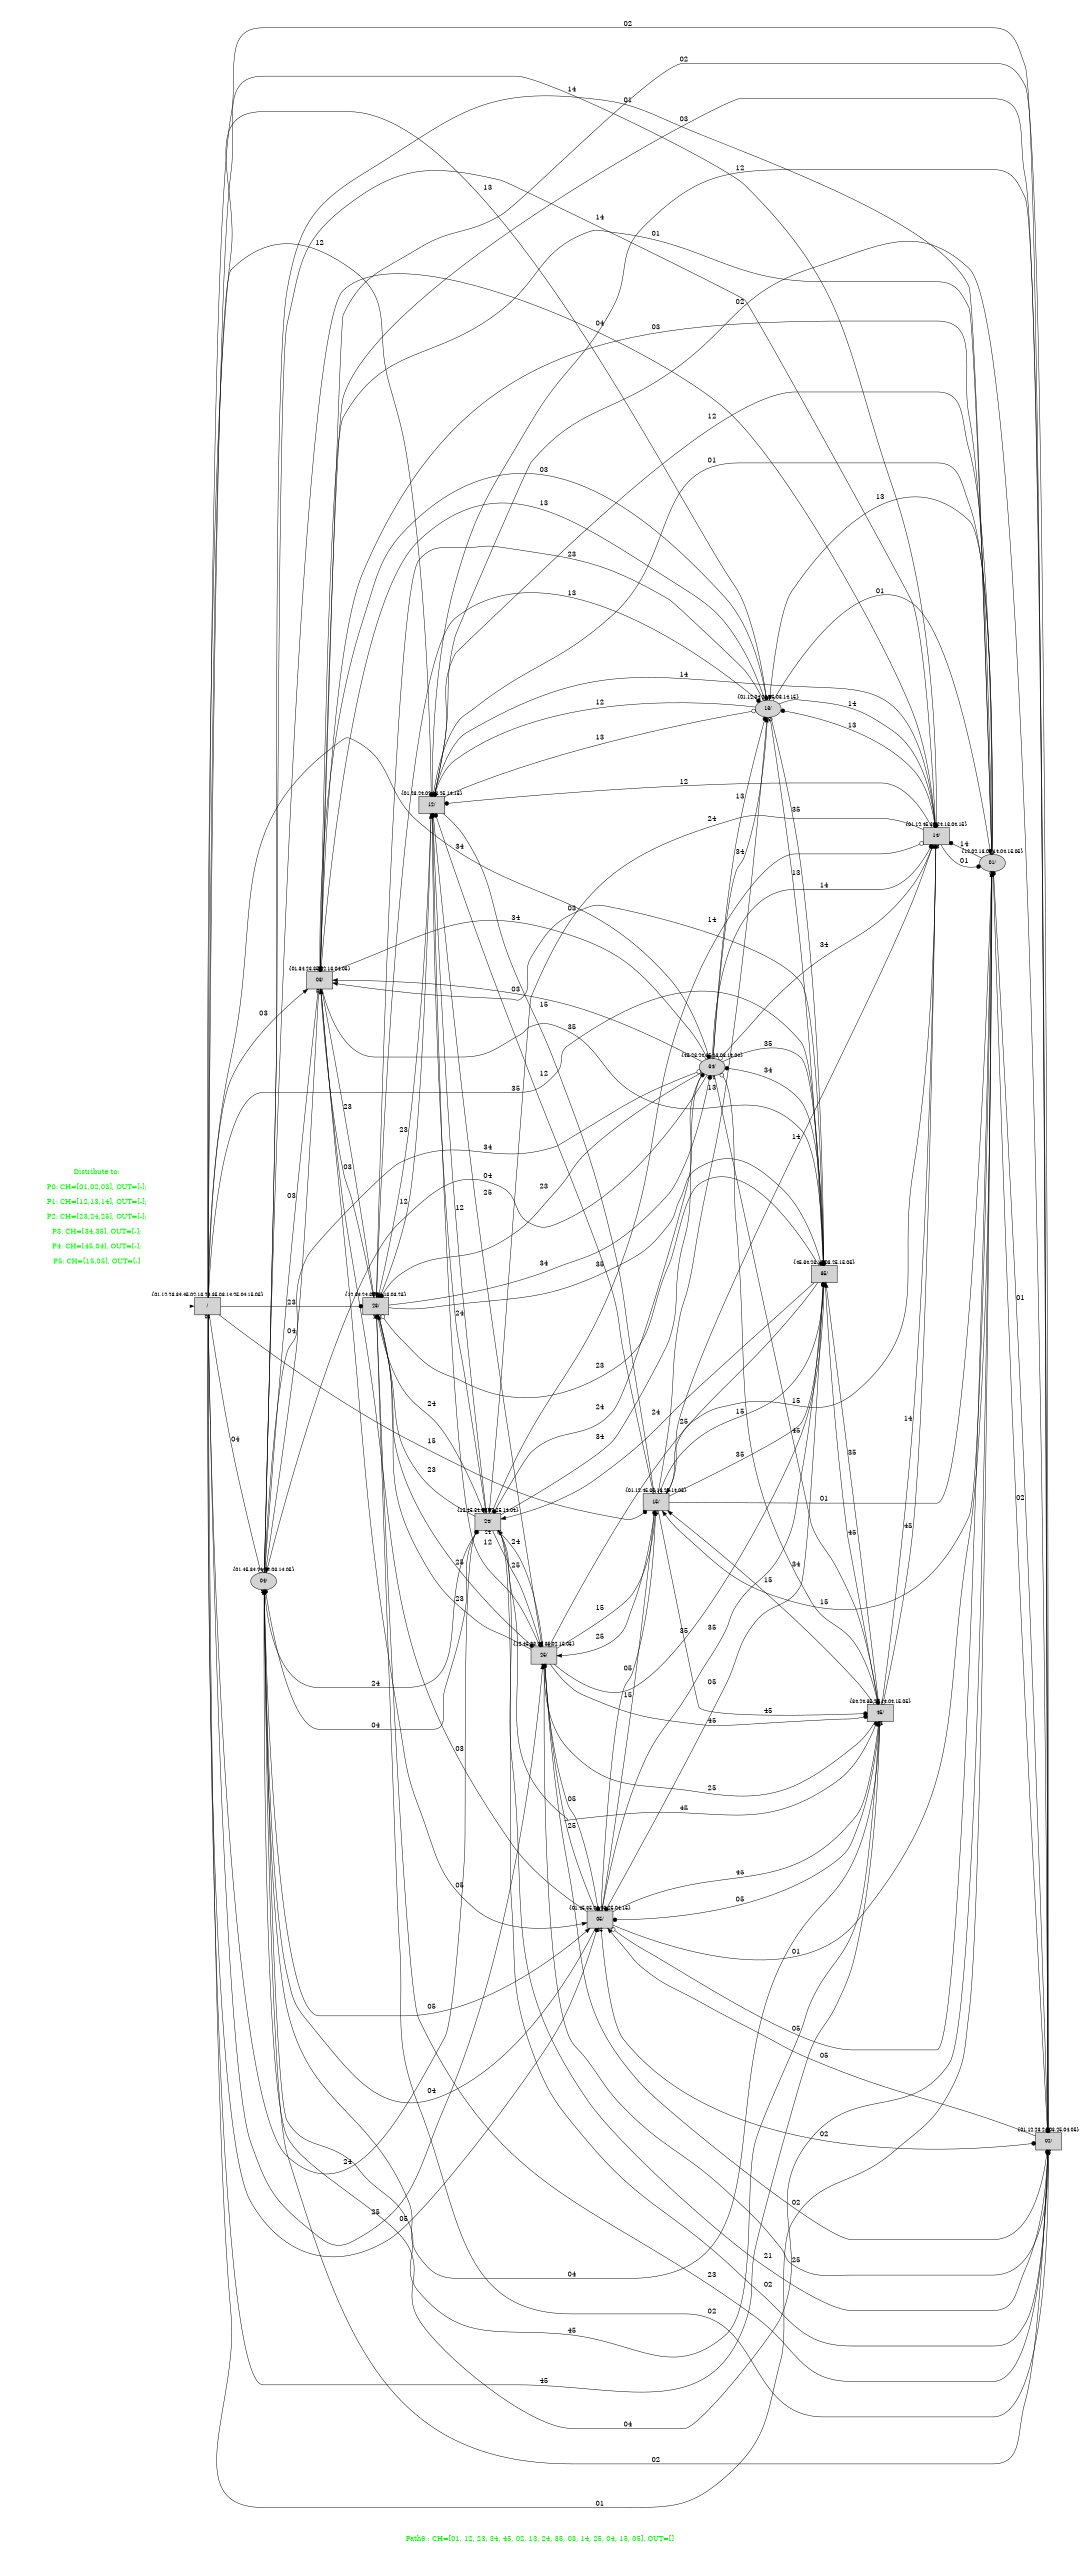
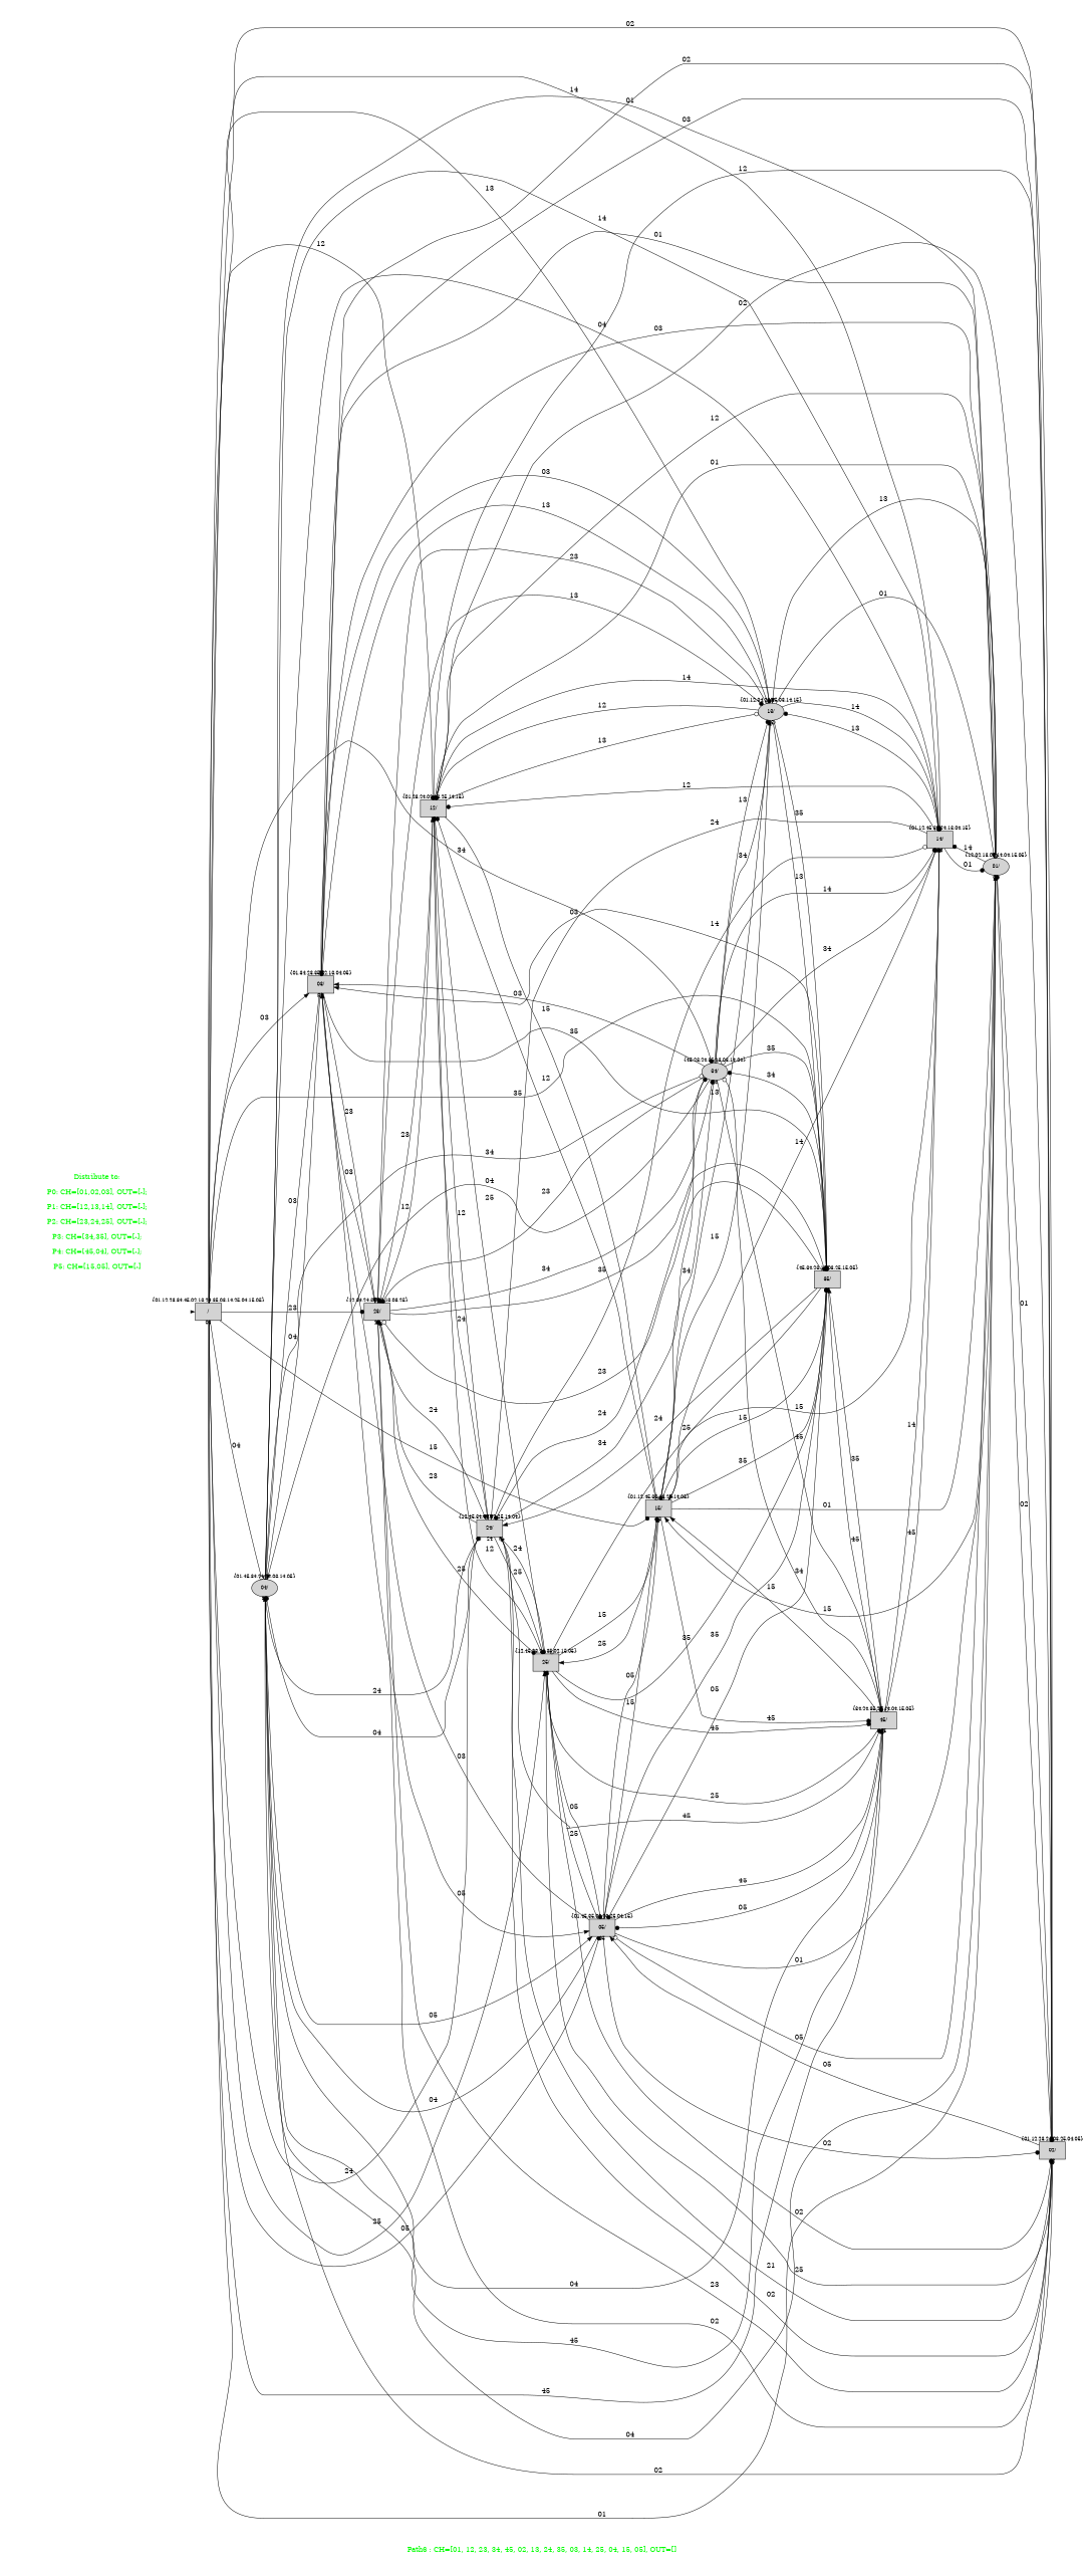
  digraph {
    fontcolor=green
    fontsize=14
    label="\nPath6 : CH=[01, 12, 23, 34, 45, 02, 13, 24, 35, 03, 14, 25, 04, 15, 05], OUT=[] "
    nodesep=0.5
    rankdir=LR
    ranksep=0.6
    node [fixedsize=true fontsize=10 shape=box style=filled]
    edge [arrowhead=dot]
    init [shape=point style=invis]
    n2 [label="{01,12,23,34,45,02,13,24,35,03,14,25,04,15,05}\n\n/\n\n06"]
    n3 [label="{01,45,34,24,02,03,14,05}\n\n04/\n\n04" shape=ellipse]
    n4 [label="{01,34,23,35,02,13,04,05}\n\n03/\n\n03"]
    n5 [label="{45,23,24,35,13,03,14,04}\n\n34/\n\n34" shape=ellipse]
    n6 [label="{01,45,35,02,03,25,04,15}\n\n05/\n\n05"]
    n7 [label="{34,24,35,25,14,04,15,05}\n\n45/\n\n45"]
    n8 [label="{12,45,34,23,02,25,14,04}\n\n24/\n\n24"]
    n9 [label="{01,12,45,34,24,13,04,15}\n\n14/\n\n14"]
    n10 [label="{12,02,13,03,14,04,15,05}\n\n01/\n\n01" shape=ellipse]
    n11 [label="{01,12,23,24,03,25,04,05}\n\n02/\n\n02"]
    n12 [label="{45,34,23,13,03,25,15,05}\n\n35/\n\n35"]
    n13 [label="{01,12,34,23,35,03,14,15}\n\n13/\n\n13" shape=ellipse]
    n14 [label="{12,34,24,35,02,13,03,25}\n\n23/\n\n23"]
    n15 [label="{12,45,23,24,35,02,15,05}\n\n25/\n\n25"]
    n16 [label="{01,12,45,35,13,25,14,05}\n\n15/\n\n15"]
    n17 [label="{01,23,24,02,13,25,14,15}\n\n12/\n\n12"]
    n18 [fixedsize=false fontcolor=green fontsize=14 label="Distribute to:\n\nP0: CH=[01,02,03], OUT=[-];\n\nP1: CH=[12,13,14], OUT=[-];\n\nP2: CH=[23,24,25], OUT=[-];\n\nP3: CH=[34,35], OUT=[-];\n\nP4: CH=[45,04], OUT=[-];\n\nP5: CH=[15,05], OUT=[-]" peripheries=0 shape=ellipse style=""]
    init -> n2 [arrowhead=normal penwidth=0]
    n2 -> n3 [arrowhead=odot label=04]
    n2 -> n4 [arrowhead=normal label=03]
    n2 -> n5 [label=34]
    n2 -> n6 [label=05]
    n2 -> n7 [arrowhead=odot label=45]
    n2 -> n8 [label=24]
    n2 -> n9 [label=14]
    n2 -> n10 [arrowhead=odot label=01]
    n2 -> n11 [label=02]
    n2 -> n12 [label=35]
    n2 -> n13 [label=13]
    n2 -> n14 [label=23]
    n2 -> n15 [arrowhead=normal label=25]
    n2 -> n16 [label=15]
    n2 -> n17 [label=12]
    n3 -> n4 [arrowhead=odot label=03]
    n3 -> n5 [arrowhead=odot label=34]
    n3 -> n6 [arrowhead=normal label=05]
    n3 -> n7 [arrowhead=odot label=45]
    n3 -> n8 [arrowhead=odot label=24]
    n3 -> n9 [label=14]
    n3 -> n10 [arrowhead=odot label=01]
    n3 -> n11 [arrowhead=odot label=02]
    n4 -> n3 [arrowhead=odot label=04]
-   n4 -> n5 [arrowhead=odot label=34]
+   n16 -> n5 [arrowhead=odot label=34]
    n4 -> n6 [arrowhead=normal label=05]
    n4 -> n10 [arrowhead=odot label=01]
    n4 -> n11 [label=02]
    n4 -> n12 [arrowhead=odot label=35]
    n4 -> n13 [arrowhead=odot label=13]
    n4 -> n14 [arrowhead=normal label=23]
    n5 -> n3 [arrowhead=normal label=04]
    n5 -> n4 [arrowhead=normal label=03]
    n5 -> n7 [arrowhead=normal label=45]
    n5 -> n8 [label=24]
    n5 -> n9 [label=14]
    n5 -> n12 [label=35]
    n5 -> n13 [label=13]
    n5 -> n14 [label=23]
    n6 -> n3 [arrowhead=odot label=04]
    n6 -> n4 [arrowhead=normal label=03]
    n6 -> n7 [arrowhead=normal label=45]
    n6 -> n10 [arrowhead=normal label=01]
    n6 -> n11 [label=02]
    n6 -> n12 [label=35]
    n6 -> n15 [arrowhead=odot label=25]
    n6 -> n16 [label=15]
    n7 -> n3 [label=04]
    n7 -> n5 [arrowhead=odot label=34]
    n7 -> n6 [label=05]
    n7 -> n9 [label=14]
    n7 -> n12 [arrowhead=normal label=35]
    n7 -> n15 [label=25]
    n7 -> n16 [arrowhead=normal label=15]
    n8 -> n3 [label=04]
    n8 -> n5 [label=34]
    n8 -> n7 [label=45]
    n8 -> n9 [arrowhead=odot label=14]
    n8 -> n11 [label=02]
    n8 -> n14 [arrowhead=normal label=23]
    n8 -> n15 [label=25]
    n8 -> n17 [label=12]
    n9 -> n3 [arrowhead=odot label=04]
    n9 -> n5 [arrowhead=odot label=34]
    n9 -> n7 [arrowhead=odot label=45]
    n9 -> n8 [arrowhead=normal label=24]
    n9 -> n10 [label=01]
    n9 -> n13 [label=13]
    n9 -> n16 [arrowhead=normal label=15]
    n9 -> n17 [label=12]
    n10 -> n3 [arrowhead=normal label=04]
    n10 -> n4 [label=03]
    n10 -> n6 [arrowhead=odot label=05]
    n10 -> n9 [label=14]
    n10 -> n11 [arrowhead=odot label=02]
    n10 -> n13 [arrowhead=normal label=13]
    n10 -> n16 [arrowhead=normal label=15]
    n10 -> n17 [label=12]
    n11 -> n4 [arrowhead=normal label=03]
    n11 -> n6 [arrowhead=normal label=05]
    n11 -> n8 [arrowhead=odot label=21]
    n11 -> n10 [label=01]
    n11 -> n14 [label=23]
    n11 -> n15 [label=25]
    n11 -> n17 [label=12]
    n12 -> n4 [arrowhead=normal label=03]
    n12 -> n5 [label=34]
    n12 -> n6 [label=05]
    n12 -> n7 [label=45]
    n12 -> n8 [arrowhead=normal label=24]
    n12 -> n13 [arrowhead=odot label=13]
    n12 -> n14 [arrowhead=odot label=23]
    n12 -> n15 [arrowhead=odot label=25]
    n12 -> n16 [arrowhead=odot label=15]
    n13 -> n4 [arrowhead=normal label=03]
    n13 -> n5 [arrowhead=odot label=34]
    n13 -> n9 [arrowhead=odot label=14]
    n13 -> n10 [arrowhead=normal label=01]
    n13 -> n12 [arrowhead=normal label=35]
    n13 -> n14 [arrowhead=normal label=23]
+   n13 -> n16 [label=15]
    n13 -> n17 [label=12]
    n14 -> n4 [arrowhead=normal label=03]
    n14 -> n5 [label=34]
    n14 -> n8 [arrowhead=normal label=24]
    n14 -> n11 [arrowhead=normal label=02]
    n14 -> n12 [label=35]
    n14 -> n13 [label=13]
    n14 -> n15 [label=25]
    n14 -> n17 [arrowhead=normal label=12]
    n15 -> n6 [label=05]
    n15 -> n7 [label=45]
    n15 -> n8 [arrowhead=normal label=24]
    n15 -> n11 [arrowhead=odot label=02]
    n15 -> n12 [label=35]
-   n15 -> n14 [arrowhead=odot label=23]
    n15 -> n16 [arrowhead=normal label=15]
    n15 -> n17 [label=12]
    n16 -> n6 [arrowhead=odot label=05]
    n16 -> n7 [label=45]
    n16 -> n9 [label=14]
    n16 -> n10 [arrowhead=normal label=01]
    n16 -> n12 [label=35]
    n16 -> n13 [arrowhead=normal label=13]
    n16 -> n15 [arrowhead=normal label=25]
    n16 -> n17 [label=12]
    n17 -> n8 [arrowhead=normal label=24]
    n17 -> n9 [arrowhead=normal label=14]
    n17 -> n10 [arrowhead=odot label=01]
    n17 -> n11 [arrowhead=normal label=02]
    n17 -> n13 [arrowhead=odot label=13]
    n17 -> n14 [label=23]
-   n17 -> n15 [arrowhead=normal label=25]
+   n17 -> n15 [label=25]
    n17 -> n16 [arrowhead=odot label=15]
  }
